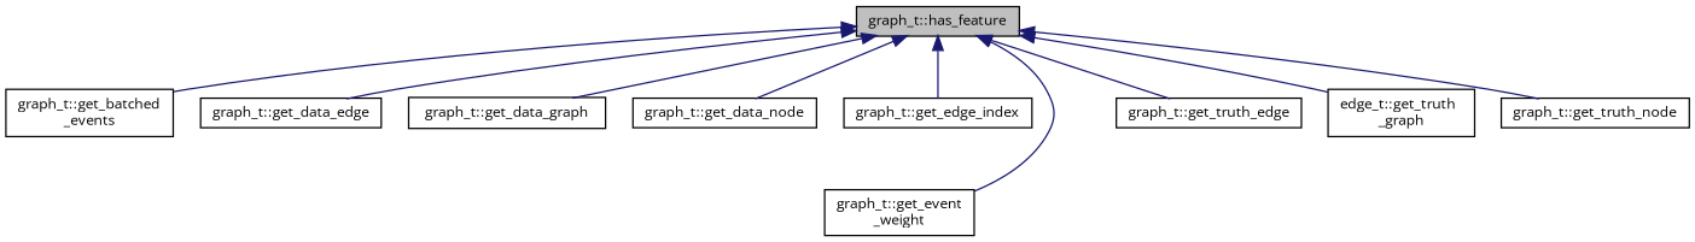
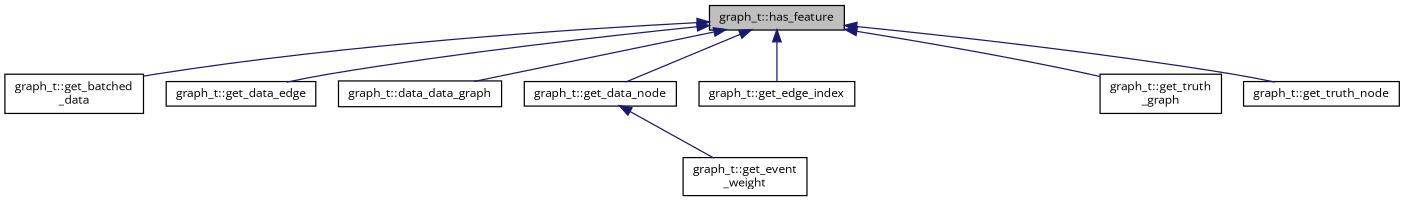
  digraph {
    fontname="Open Sans"
    rankdir=TB
    node [color=black fillcolor=white fontname="Open Sans" fontsize=10 shape=record style=filled]
    edge [color=midnightblue dir=back fontname="Open Sans" fontsize=10 labelfontname=Helvetica labelfontsize=10 style=solid]
    n1 [fillcolor=grey75 fontcolor=black height=0.2 label="graph_t::has_feature" width=0.4]
-   n2 [height=0.2 label="graph_t::get_batched\l_events" width=0.4]
+   n2 [height=0.2 label="graph_t::get_batched\l_data" width=0.4]
    n3 [height=0.2 label="graph_t::get_data_edge" width=0.4]
-   n4 [height=0.2 label="graph_t::get_data_graph" width=0.4]
+   n4 [height=0.2 label="graph_t::data_data_graph" width=0.4]
    n5 [height=0.2 label="graph_t::get_data_node" width=0.4]
    n6 [height=0.2 label="graph_t::get_edge_index" width=0.4]
    n7 [height=0.2 label="graph_t::get_event\l_weight" width=0.4]
-   n8 [height=0.2 label="graph_t::get_truth_edge" width=0.4]
-   n9 [height=0.2 label="edge_t::get_truth\l_graph" width=0.4]
+   n9 [height=0.2 label="graph_t::get_truth\l_graph" width=0.4]
    n10 [height=0.2 label="graph_t::get_truth_node" width=0.4]
    n1 -> n2
    n1 -> n3
    n1 -> n4
    n1 -> n5
    n1 -> n6
-   n1 -> n7
-   n1 -> n8
+   n5 -> n7
    n1 -> n9
    n1 -> n10
  }
